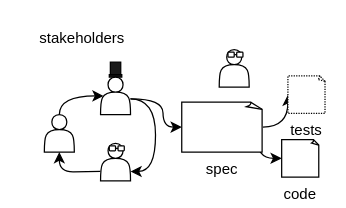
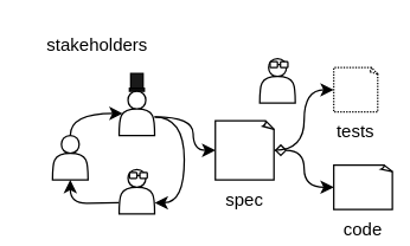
  <mxCell id="0" />
  <mxCell id="1" parent="0" />
  <mxCell id="2" value="" style="rounded=0;whiteSpace=wrap;html=1;fillColor=#1A1A1A;" parent="1" vertex="1"><mxGeometry x="87" y="59" width="10" height="2" as="geometry" /></mxCell>
  <mxCell id="3" style="edgeStyle=orthogonalEdgeStyle;curved=1;orthogonalLoop=1;jettySize=auto;html=1;entryX=0;entryY=0.5;entryDx=0;entryDy=0;entryPerimeter=0;startArrow=none;startFill=0;strokeColor=#000000;exitX=1.014;exitY=0.578;exitDx=0;exitDy=0;exitPerimeter=0;" parent="1" source="4" target="9" edge="1"><mxGeometry relative="1" as="geometry"><Array as="points"><mxPoint x="130" y="78" /><mxPoint x="130" y="101" /></Array></mxGeometry></mxCell>
  <mxCell id="4" value="" style="shape=actor;whiteSpace=wrap;html=1;" parent="1" vertex="1"><mxGeometry x="80" y="61" width="24" height="30" as="geometry" /></mxCell>
  <mxCell id="5" style="edgeStyle=orthogonalEdgeStyle;curved=1;orthogonalLoop=1;jettySize=auto;html=1;entryX=0.1;entryY=0.5;entryDx=0;entryDy=0;entryPerimeter=0;startArrow=none;startFill=0;strokeColor=#000000;" parent="1" source="6" target="4" edge="1"><mxGeometry relative="1" as="geometry"><Array as="points"><mxPoint x="47" y="76" /></Array></mxGeometry></mxCell>
  <mxCell id="6" value="" style="shape=actor;whiteSpace=wrap;html=1;" parent="1" vertex="1"><mxGeometry x="35" y="91" width="24" height="30" as="geometry" /></mxCell>
  <mxCell id="7" style="edgeStyle=orthogonalEdgeStyle;curved=1;orthogonalLoop=1;jettySize=auto;html=1;startArrow=none;startFill=0;strokeColor=#000000;entryX=0;entryY=0.5;entryDx=0;entryDy=0;entryPerimeter=0;dashed=0;dashPattern=1 1;" parent="1" source="9" target="22" edge="1"><mxGeometry relative="1" as="geometry"><mxPoint x="215" y="101" as="targetPoint" /></mxGeometry></mxCell>
  <mxCell id="8" style="edgeStyle=orthogonalEdgeStyle;curved=1;orthogonalLoop=1;jettySize=auto;html=1;startArrow=classic;startFill=1;endArrow=diamond;endFill=0;strokeColor=#000000;exitX=0;exitY=0.5;exitDx=0;exitDy=0;exitPerimeter=0;" parent="1" source="23" target="9" edge="1"><mxGeometry relative="1" as="geometry" /></mxCell>
- <mxCell id="9" value="spec" style="whiteSpace=wrap;html=1;shape=mxgraph.basic.document;labelPosition=center;verticalLabelPosition=bottom;align=center;verticalAlign=top;" parent="1" vertex="1"><mxGeometry x="145" y="81" width="65" height="40" as="geometry" /></mxCell>
+ <mxCell id="9" value="spec" style="whiteSpace=wrap;html=1;shape=mxgraph.basic.document;labelPosition=center;verticalLabelPosition=bottom;align=center;verticalAlign=top;" parent="1" vertex="1"><mxGeometry x="145" y="81" width="40" height="40" as="geometry" /></mxCell>
  <mxCell id="10" style="edgeStyle=orthogonalEdgeStyle;curved=1;orthogonalLoop=1;jettySize=auto;html=1;entryX=0.5;entryY=1;entryDx=0;entryDy=0;startArrow=none;startFill=0;strokeColor=#000000;exitX=0;exitY=0.75;exitDx=0;exitDy=0;" parent="1" source="13" target="6" edge="1"><mxGeometry relative="1" as="geometry"><Array as="points"><mxPoint x="70" y="137" /><mxPoint x="47" y="137" /></Array></mxGeometry></mxCell>
  <mxCell id="11" value="" style="rounded=0;whiteSpace=wrap;html=1;direction=south;fillColor=#1A1A1A;" parent="1" vertex="1"><mxGeometry x="87.84" y="49" width="8.33" height="10" as="geometry" /></mxCell>
  <mxCell id="12" value="" style="group" parent="1" vertex="1" connectable="0"><mxGeometry x="80" y="114" width="24" height="30" as="geometry" /></mxCell>
  <mxCell id="13" value="" style="shape=actor;whiteSpace=wrap;html=1;" parent="12" vertex="1"><mxGeometry width="24" height="30" as="geometry" /></mxCell>
  <mxCell id="14" value="" style="rounded=1;whiteSpace=wrap;html=1;fillColor=#FFFFFF;" parent="12" vertex="1"><mxGeometry x="14" y="2" width="5" height="4" as="geometry" /></mxCell>
  <mxCell id="15" style="edgeStyle=orthogonalEdgeStyle;curved=1;orthogonalLoop=1;jettySize=auto;html=1;entryX=0;entryY=0.5;entryDx=0;entryDy=0;startArrow=none;startFill=0;strokeColor=#000000;endArrow=none;endFill=0;" parent="12" source="16" target="14" edge="1"><mxGeometry relative="1" as="geometry"><Array as="points"><mxPoint x="14" y="4" /><mxPoint x="14" y="4" /></Array></mxGeometry></mxCell>
  <mxCell id="16" value="" style="rounded=1;whiteSpace=wrap;html=1;fillColor=#FFFFFF;" parent="12" vertex="1"><mxGeometry x="7" y="2" width="5" height="4" as="geometry" /></mxCell>
  <mxCell id="17" value="" style="group" parent="1" vertex="1" connectable="0"><mxGeometry x="175" y="39" width="24" height="30" as="geometry" /></mxCell>
  <mxCell id="18" value="" style="shape=actor;whiteSpace=wrap;html=1;" parent="17" vertex="1"><mxGeometry width="24" height="30" as="geometry" /></mxCell>
  <mxCell id="19" value="" style="rounded=1;whiteSpace=wrap;html=1;fillColor=#FFFFFF;" parent="17" vertex="1"><mxGeometry x="14" y="2" width="5" height="4" as="geometry" /></mxCell>
  <mxCell id="20" style="edgeStyle=orthogonalEdgeStyle;curved=1;orthogonalLoop=1;jettySize=auto;html=1;entryX=0;entryY=0.5;entryDx=0;entryDy=0;startArrow=none;startFill=0;strokeColor=#000000;endArrow=none;endFill=0;" parent="17" source="21" target="19" edge="1"><mxGeometry relative="1" as="geometry"><Array as="points"><mxPoint x="14" y="4" /><mxPoint x="14" y="4" /></Array></mxGeometry></mxCell>
  <mxCell id="21" value="" style="rounded=1;whiteSpace=wrap;html=1;fillColor=#FFFFFF;" parent="17" vertex="1"><mxGeometry x="7" y="2" width="5" height="4" as="geometry" /></mxCell>
- <mxCell id="22" value="tests" style="whiteSpace=wrap;html=1;shape=mxgraph.basic.document;labelPosition=center;verticalLabelPosition=bottom;align=center;verticalAlign=top;dashed=1;dashPattern=1 1;" parent="1" vertex="1"><mxGeometry x="230" y="60" width="30" height="30" as="geometry" /></mxCell>
- <mxCell id="23" value="code" style="whiteSpace=wrap;html=1;shape=mxgraph.basic.document;labelPosition=center;verticalLabelPosition=bottom;align=center;verticalAlign=top;" parent="1" vertex="1"><mxGeometry x="225" y="111" width="30" height="30" as="geometry" /></mxCell>
+ <mxCell id="22" value="tests" style="whiteSpace=wrap;html=1;shape=mxgraph.basic.document;labelPosition=center;verticalLabelPosition=bottom;align=center;verticalAlign=top;dashed=1;dashPattern=1 1;" parent="1" vertex="1"><mxGeometry x="225" y="45" width="30" height="30" as="geometry" /></mxCell>
+ <mxCell id="23" value="code" style="whiteSpace=wrap;html=1;shape=mxgraph.basic.document;labelPosition=center;verticalLabelPosition=bottom;align=center;verticalAlign=top;" parent="1" vertex="1"><mxGeometry x="225" y="111" width="40" height="30" as="geometry" /></mxCell>
  <mxCell id="24" style="edgeStyle=orthogonalEdgeStyle;curved=1;orthogonalLoop=1;jettySize=auto;html=1;startArrow=classic;startFill=1;endArrow=none;endFill=0;strokeColor=#000000;exitX=1;exitY=0.75;exitDx=0;exitDy=0;entryX=0.986;entryY=0.578;entryDx=0;entryDy=0;entryPerimeter=0;" parent="1" source="13" target="4" edge="1"><mxGeometry relative="1" as="geometry" /></mxCell>
  <mxCell id="25" value="stakeholders" style="text;html=1;align=center;verticalAlign=middle;resizable=0;points=[];autosize=1;strokeColor=none;" vertex="1" parent="1"><mxGeometry x="20" y="20" width="90" height="20" as="geometry" /></mxCell>
